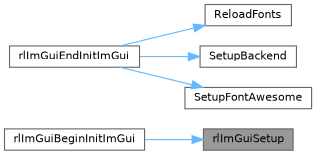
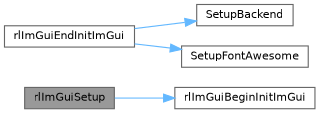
  digraph {
    rankdir=LR
    node [color=grey40 fillcolor=white fontname=Helvetica fontsize=10 shape=box style=filled]
    edge [color=steelblue1 fontname=Helvetica fontsize=10 labelfontname=Helvetica labelfontsize=10 style=solid]
    n1 [color=gray40 fillcolor=grey60 fontcolor=black height=0.2 label=rlImGuiSetup width=0.4]
    n2 [height=0.2 label=rlImGuiBeginInitImGui width=0.4]
    n3 [height=0.2 label=rlImGuiEndInitImGui width=0.4]
-   n4 [height=0.2 label=ReloadFonts width=0.4]
    n5 [height=0.2 label=SetupBackend width=0.4]
    n6 [height=0.2 label=SetupFontAwesome width=0.4]
-   n2 -> n1
-   n3 -> n4
+   n1 -> n2
    n3 -> n5
    n3 -> n6
  }
